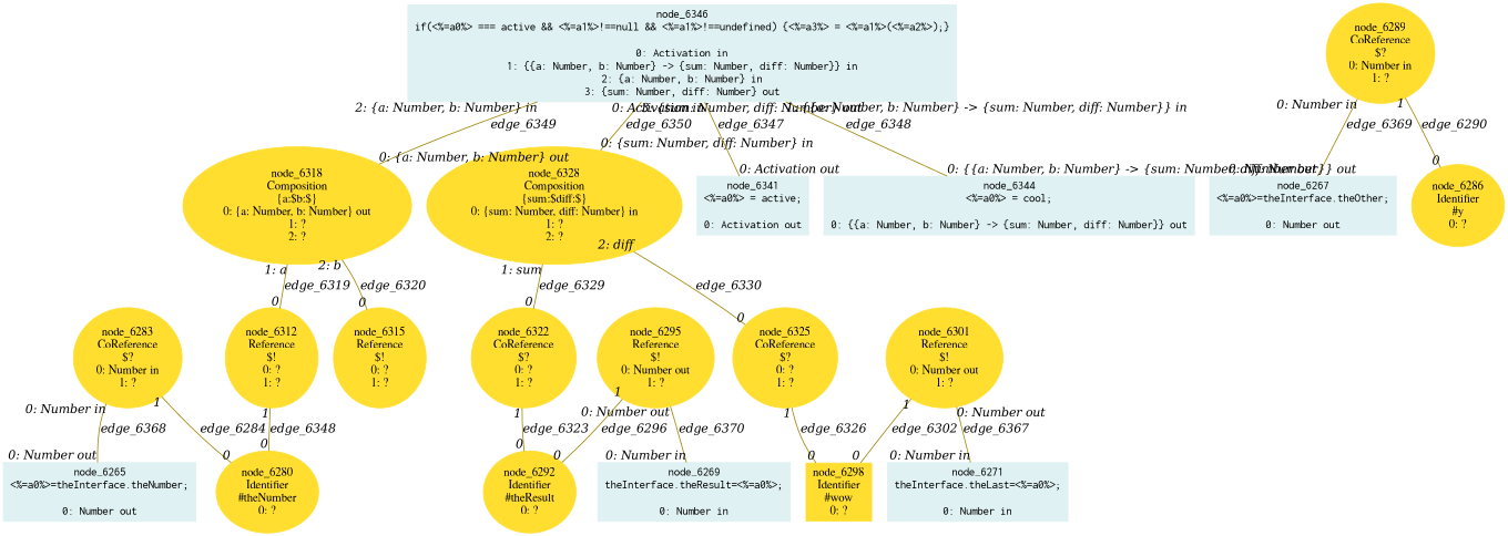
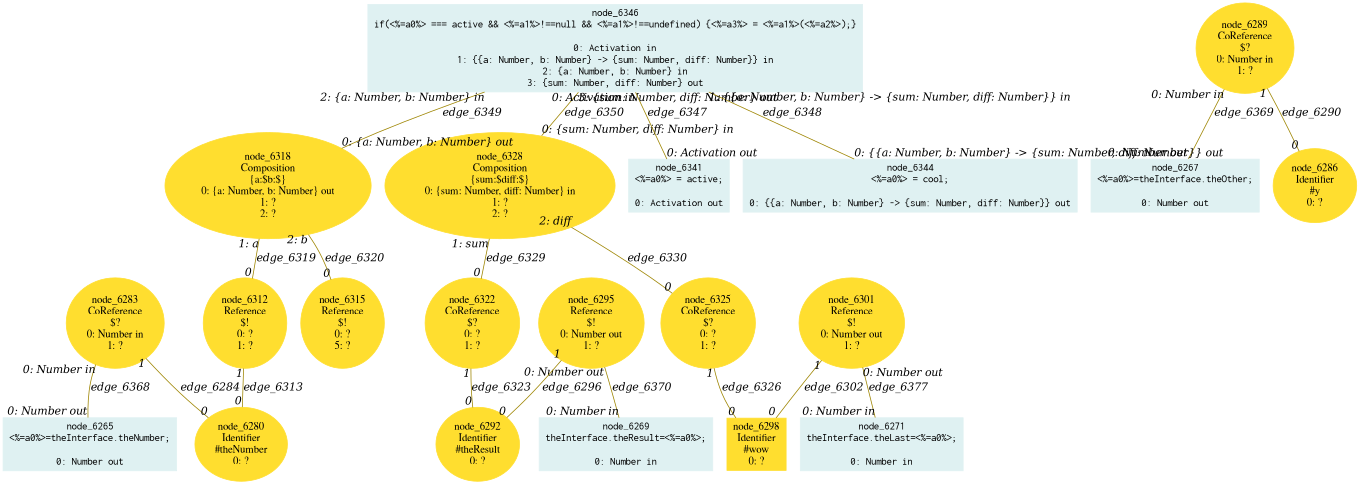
  digraph {
    node [color="#ffde2f" fontname=Times shape=ellipse style=filled]
    edge [arrowHead=none arrowsize=1 color="#9d8400" dir=none fontname="Times-Italic" headlabel=0 taillabel=1]
    n1 [color="#dff1f2" fontname=Courier label="node_6265\n<%=a0%>=theInterface.theNumber;\n\n0: Number out" shape=box]
    n2 [color="#dff1f2" fontname=Courier label="node_6267\n<%=a0%>=theInterface.theOther;\n\n0: Number out" shape=box]
    n3 [color="#dff1f2" fontname=Courier label="node_6269\ntheInterface.theResult=<%=a0%>;\n\n0: Number in" shape=box]
    n4 [color="#dff1f2" fontname=Courier label="node_6271\ntheInterface.theLast=<%=a0%>;\n\n0: Number in" shape=box]
    n5 [label="node_6280\nIdentifier\n#theNumber\n0: ?"]
    n6 [label="node_6283\nCoReference\n$?\n0: Number in\n1: ?"]
    n7 [label="node_6286\nIdentifier\n#y\n0: ?"]
    n8 [label="node_6289\nCoReference\n$?\n0: Number in\n1: ?"]
    n9 [label="node_6292\nIdentifier\n#theResult\n0: ?"]
    n10 [label="node_6295\nReference\n$!\n0: Number out\n1: ?"]
    n11 [label="node_6298\nIdentifier\n#wow\n0: ?" shape=box]
    n12 [label="node_6301\nReference\n$!\n0: Number out\n1: ?"]
    n13 [label="node_6312\nReference\n$!\n0: ?\n1: ?"]
-   n14 [label="node_6315\nReference\n$!\n0: ?\n1: ?"]
+   n14 [label="node_6315\nReference\n$!\n0: ?\n5: ?"]
    n15 [label="node_6318\nComposition\n{a:$b:$}\n0: {a: Number, b: Number} out\n1: ?\n2: ?"]
    n16 [label="node_6322\nCoReference\n$?\n0: ?\n1: ?"]
    n17 [label="node_6325\nCoReference\n$?\n0: ?\n1: ?"]
    n18 [label="node_6328\nComposition\n{sum:$diff:$}\n0: {sum: Number, diff: Number} in\n1: ?\n2: ?"]
    n19 [color="#dff1f2" fontname=Courier label="node_6341\n<%=a0%> = active;\n\n0: Activation out" shape=box]
    n20 [color="#dff1f2" fontname=Courier label="node_6344\n<%=a0%> = cool;\n\n0: {{a: Number, b: Number} -> {sum: Number, diff: Number}} out" shape=box]
    n21 [color="#dff1f2" fontname=Courier label="node_6346\nif(<%=a0%> === active && <%=a1%>!==null && <%=a1%>!==undefined) {<%=a3%> = <%=a1%>(<%=a2%>);}\n\n0: Activation in\n1: {{a: Number, b: Number} -> {sum: Number, diff: Number}} in\n2: {a: Number, b: Number} in\n3: {sum: Number, diff: Number} out" shape=box]
    n6 -> n1 [headlabel="0: Number out" label=edge_6368 taillabel="0: Number in"]
    n6 -> n5 [label=edge_6284]
    n8 -> n2 [headlabel="0: Number out" label=edge_6369 taillabel="0: Number in"]
    n8 -> n7 [label=edge_6290]
    n10 -> n3 [headlabel="0: Number in" label=edge_6370 taillabel="0: Number out"]
    n10 -> n9 [label=edge_6296]
-   n12 -> n4 [headlabel="0: Number in" label=edge_6367 taillabel="0: Number out"]
+   n12 -> n4 [headlabel="0: Number in" label=edge_6377 taillabel="0: Number out"]
    n12 -> n11 [label=edge_6302]
-   n13 -> n5 [label=edge_6348]
+   n13 -> n5 [label=edge_6313]
    n15 -> n13 [label=edge_6319 taillabel="1: a"]
    n15 -> n14 [label=edge_6320 taillabel="2: b"]
    n16 -> n9 [label=edge_6323]
    n17 -> n11 [label=edge_6326]
    n18 -> n16 [label=edge_6329 taillabel="1: sum"]
    n18 -> n17 [label=edge_6330 taillabel="2: diff"]
    n21 -> n15 [headlabel="0: {a: Number, b: Number} out" label=edge_6349 taillabel="2: {a: Number, b: Number} in"]
    n21 -> n18 [headlabel="0: {sum: Number, diff: Number} in" label=edge_6350 taillabel="3: {sum: Number, diff: Number} out"]
    n21 -> n19 [headlabel="0: Activation out" label=edge_6347 taillabel="0: Activation in"]
    n21 -> n20 [headlabel="0: {{a: Number, b: Number} -> {sum: Number, diff: Number}} out" label=edge_6348 taillabel="1: {{a: Number, b: Number} -> {sum: Number, diff: Number}} in"]
  }
